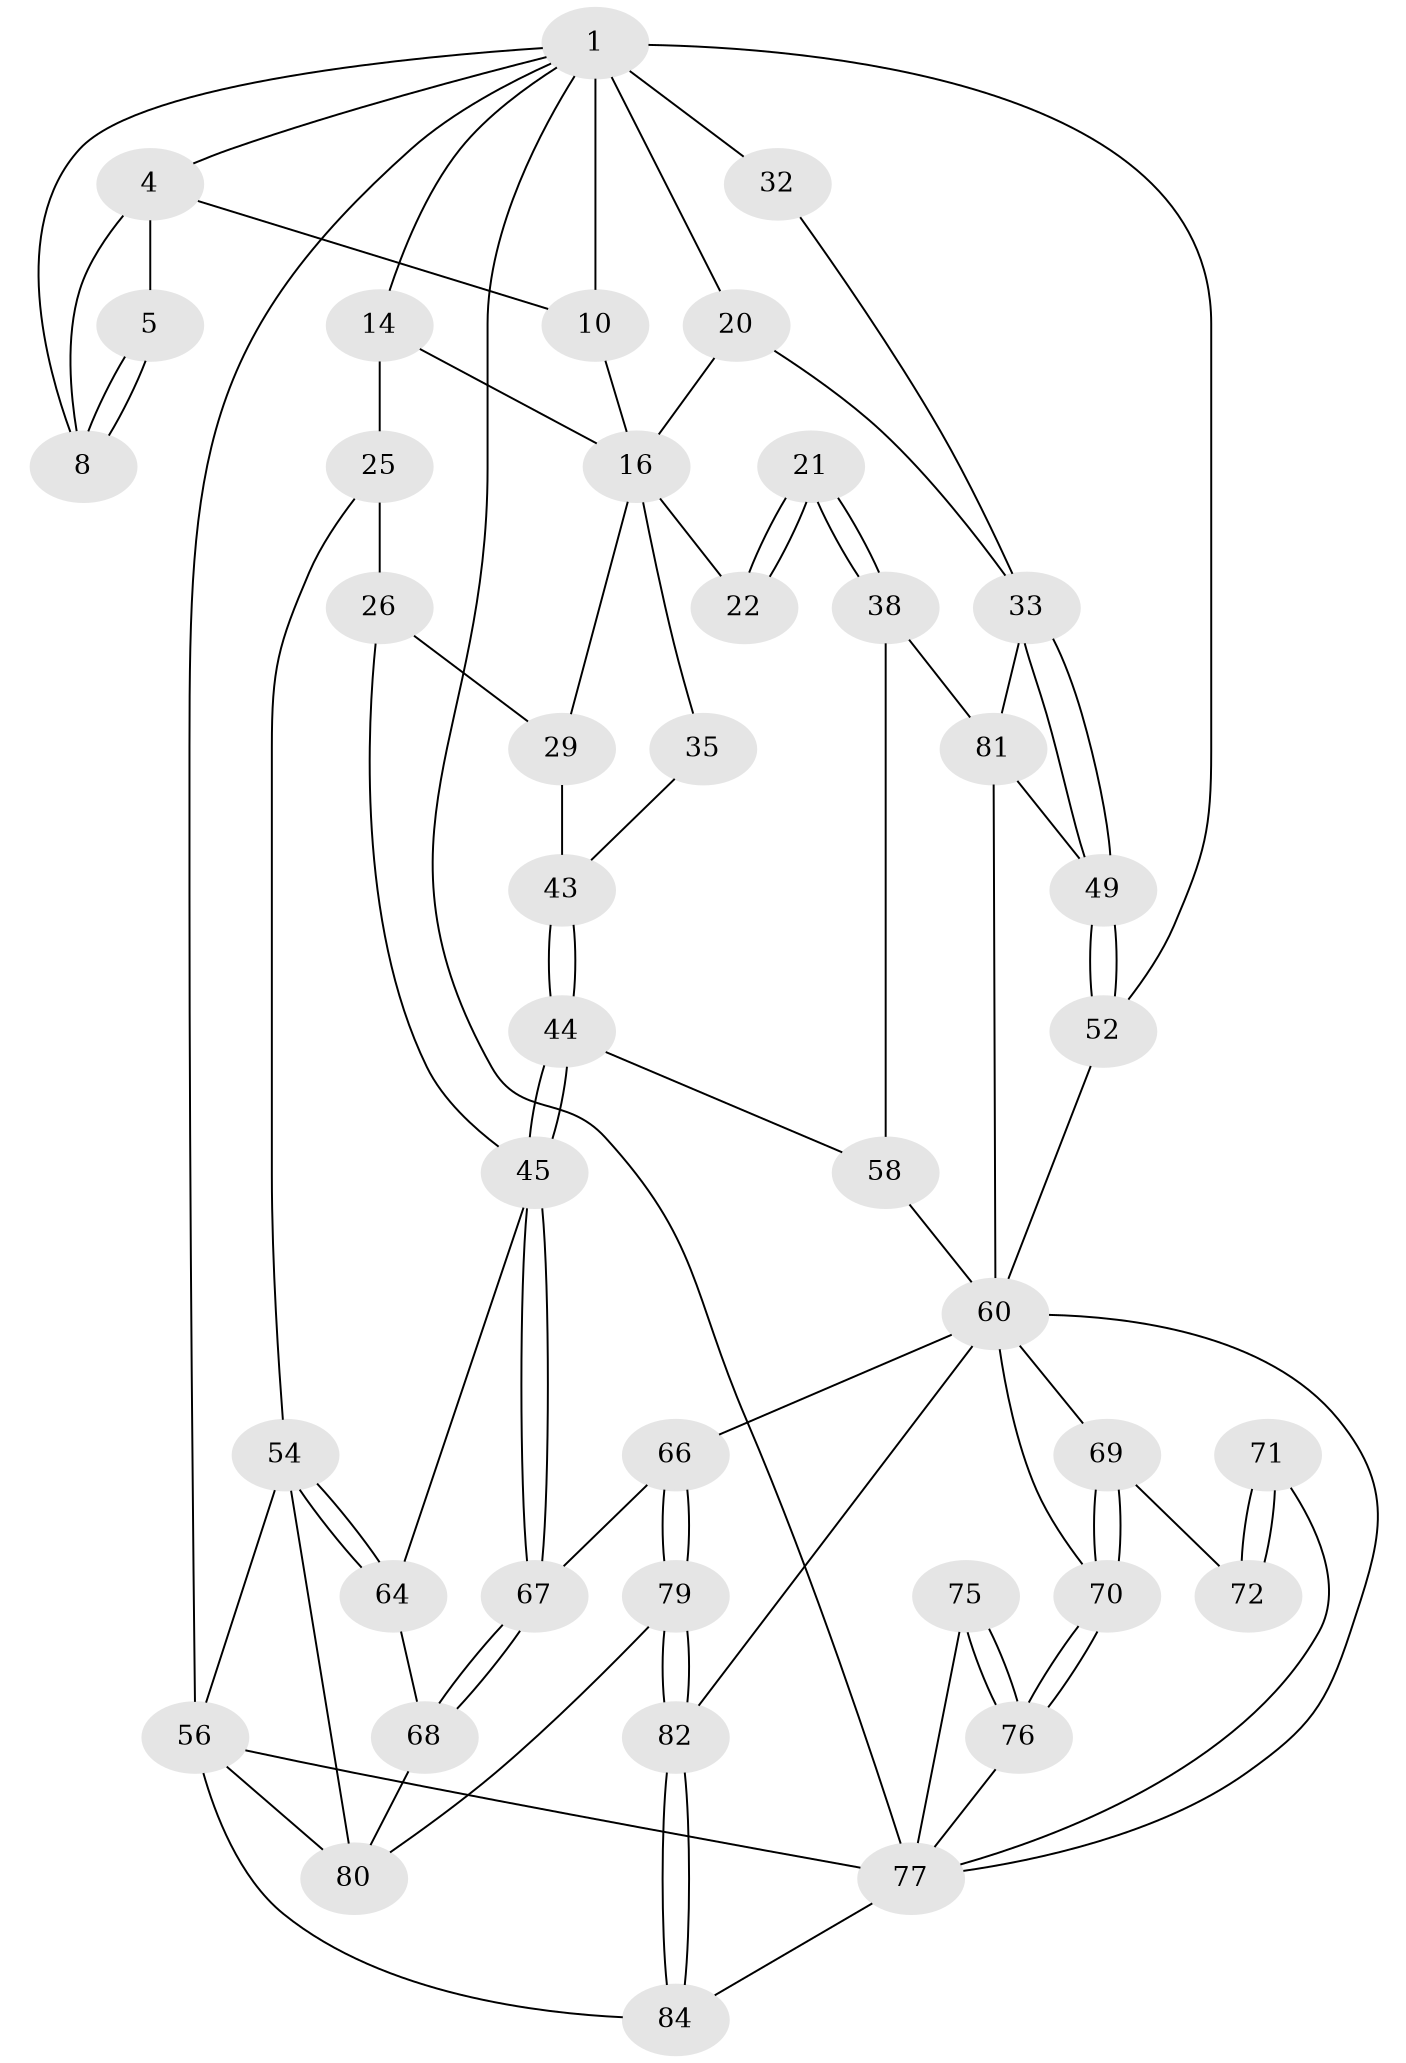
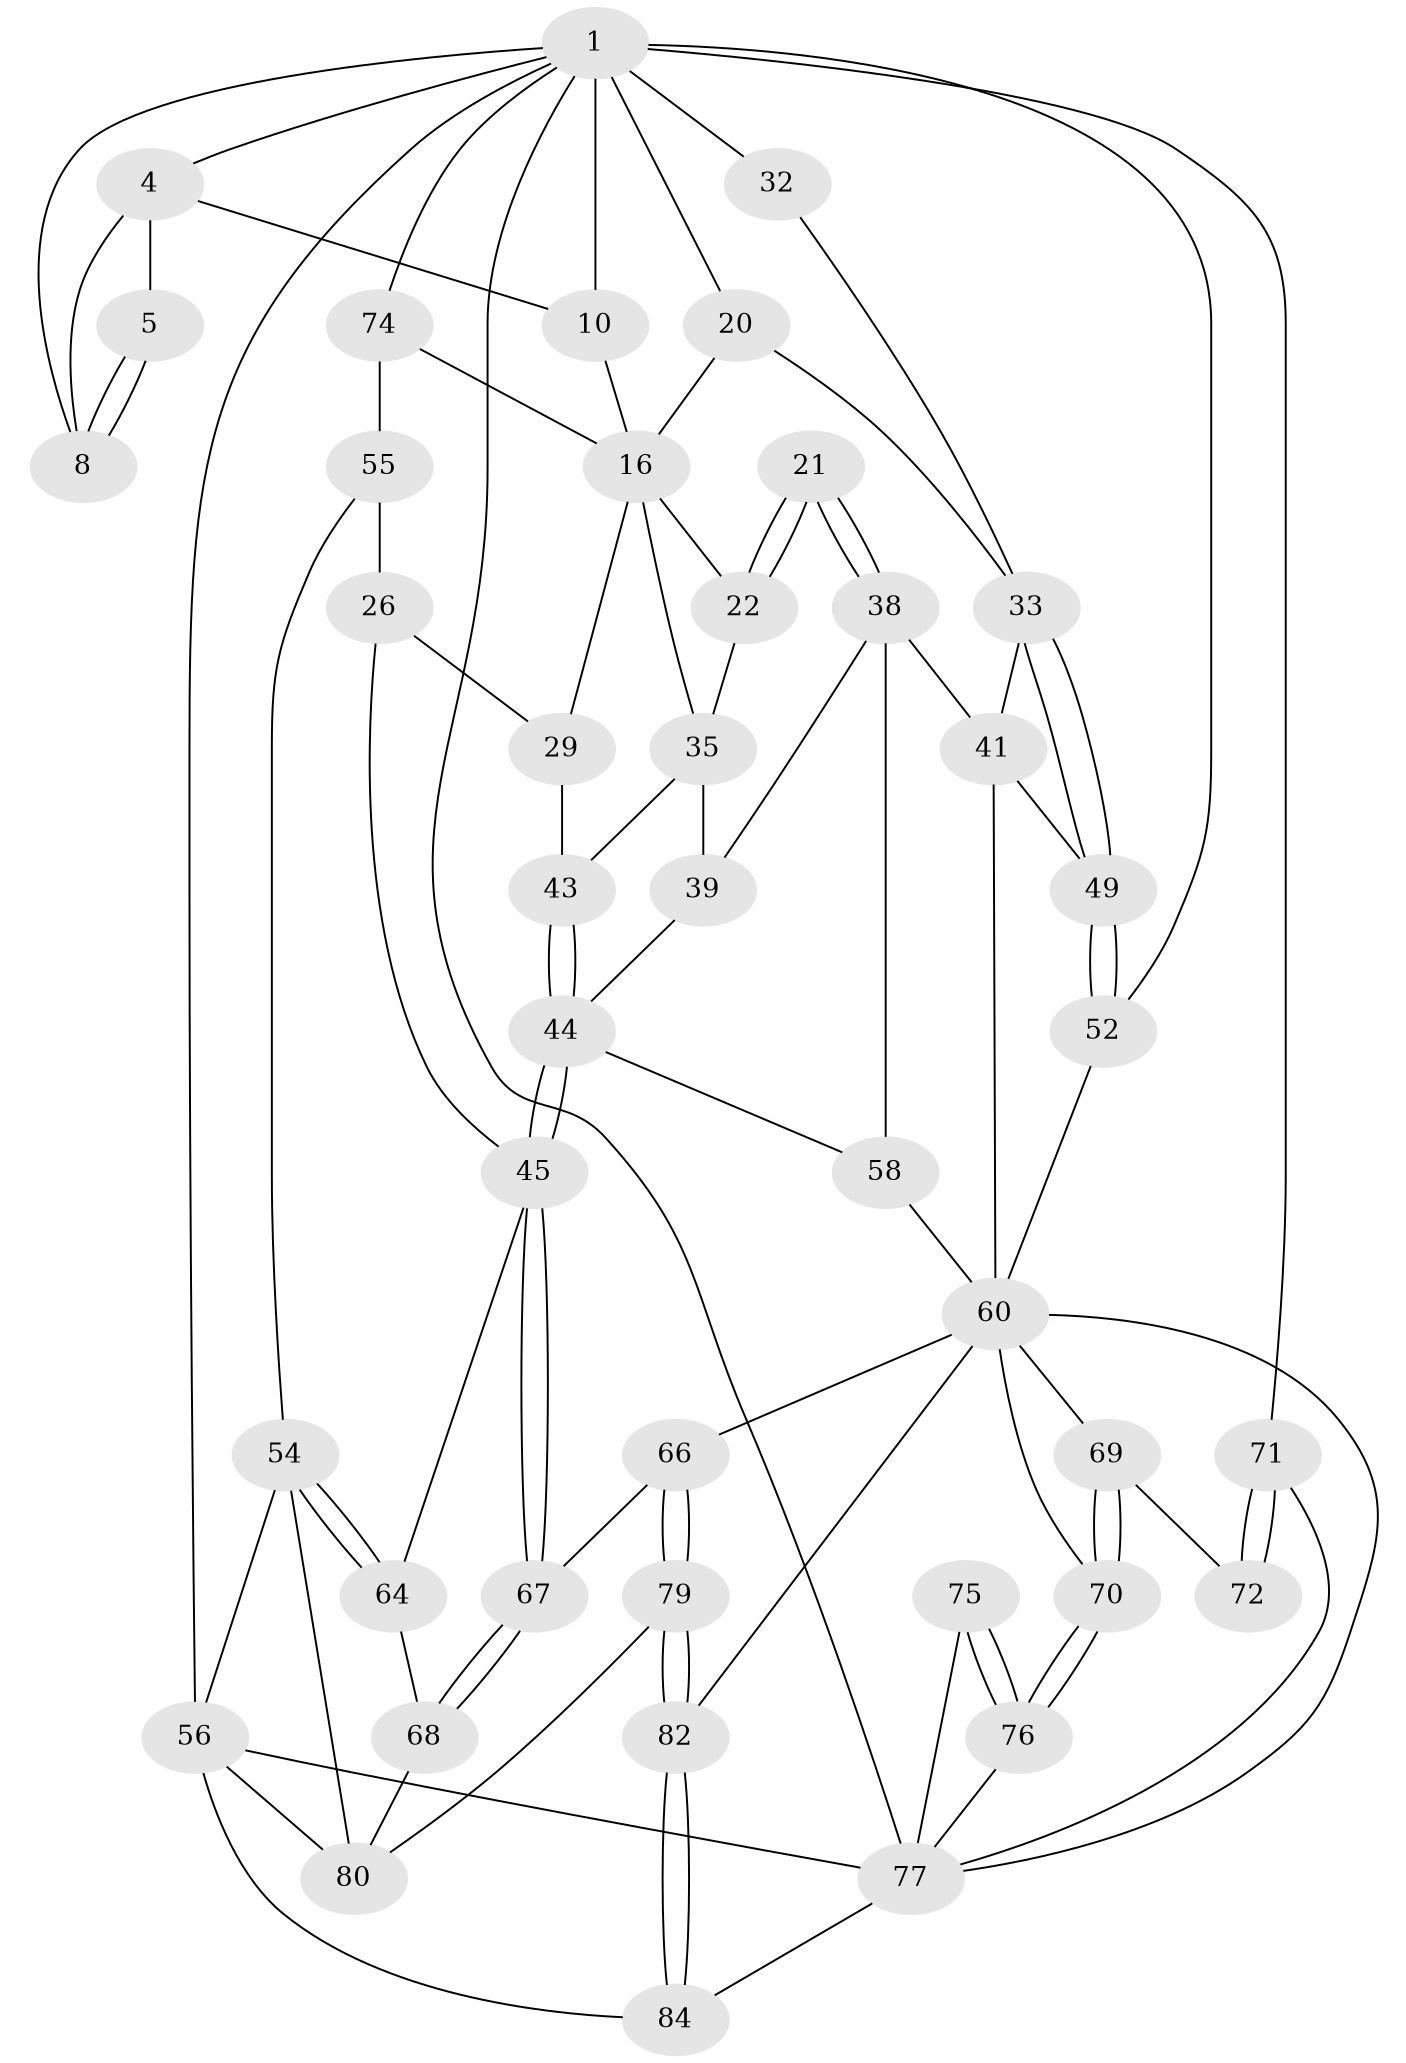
  graph {
    node [color=gray90 style=filled]
    1 [super="+6+2+37"]
    4 [super="+9"]
    8
    10 [super="+13+11"]
-   14 [super="+15"]
+   14 [super="+15" label=74]
    20
    32
    52
    56 [super="+86"]
    71
    77 [super="+83"]
    5
    16 [super="+27+17"]
-   25 [super="+48"]
+   25 [super="+48" label=55]
    33 [super="+34"]
    60 [super="+63+61"]
    80 [super="+81"]
    84
    72 [super="+74+73"]
    22 [super="+23"]
    29
    35 [super="+36"]
    26 [super="+30"]
    54 [super="+55"]
    43
+   39
    21
    38 [super="+42"]
-   41 [super="+50" label=81]
+   41 [super="+50"]
    49
    58
    45 [super="+46"]
    64
    67
    44 [super="+53"]
    66
    69
    70
    82
    68
    79
    76
    75
    1 -- 4
    1 -- 8
    1 -- 10 [weight=2]
    1 -- 14
    1 -- 20
    1 -- 32 [weight=2]
    1 -- 52
    1 -- 56
+   1 -- 71
    1 -- 77
    4 -- 8
    4 -- 10
    4 -- 5
    10 -- 16
    14 -- 16
    14 -- 25
    20 -- 16
    20 -- 33
    32 -- 33
    52 -- 60
    56 -- 77
    56 -- 80
    56 -- 84
    71 -- 77
    71 -- 72
    71 -- 72
    77 -- 84
    5 -- 8
    5 -- 8
    16 -- 22 [weight=2]
    16 -- 29
    16 -- 35 [weight=2]
    25 -- 26 [weight=2]
    25 -- 54
    33 -- 41
    33 -- 49
    33 -- 49
    60 -- 77
    60 -- 66
    60 -- 69
    60 -- 70
    60 -- 82
+   22 -- 35
    29 -- 43
    35 -- 43
+   35 -- 39
    26 -- 29
    26 -- 45
    54 -- 56
    54 -- 80
    54 -- 64
    54 -- 64
    43 -- 44
    43 -- 44
+   39 -- 44
    21 -- 22
    21 -- 22
    21 -- 38
    21 -- 38
+   38 -- 39
    38 -- 41 [weight=2]
    38 -- 58
    41 -- 60
    41 -- 49
    49 -- 52
    49 -- 52
    58 -- 60
    45 -- 64
    45 -- 67
    45 -- 67
    64 -- 68
    67 -- 68
    67 -- 68
    44 -- 58
    44 -- 45
    44 -- 45
    66 -- 67
    66 -- 79
    66 -- 79
    69 -- 72
    69 -- 70
    69 -- 70
    70 -- 76
    70 -- 76
    82 -- 84
    82 -- 84
    68 -- 80
    79 -- 80
    79 -- 82
    79 -- 82
    76 -- 77
    75 -- 77
    75 -- 76
    75 -- 76
  }
